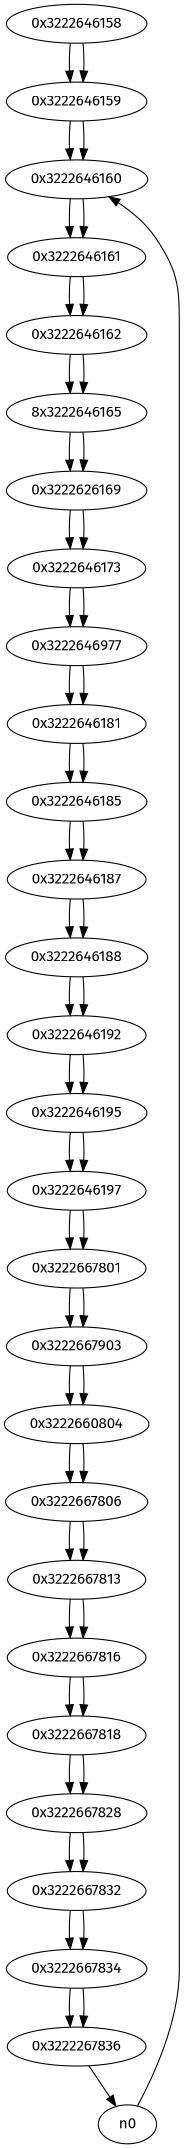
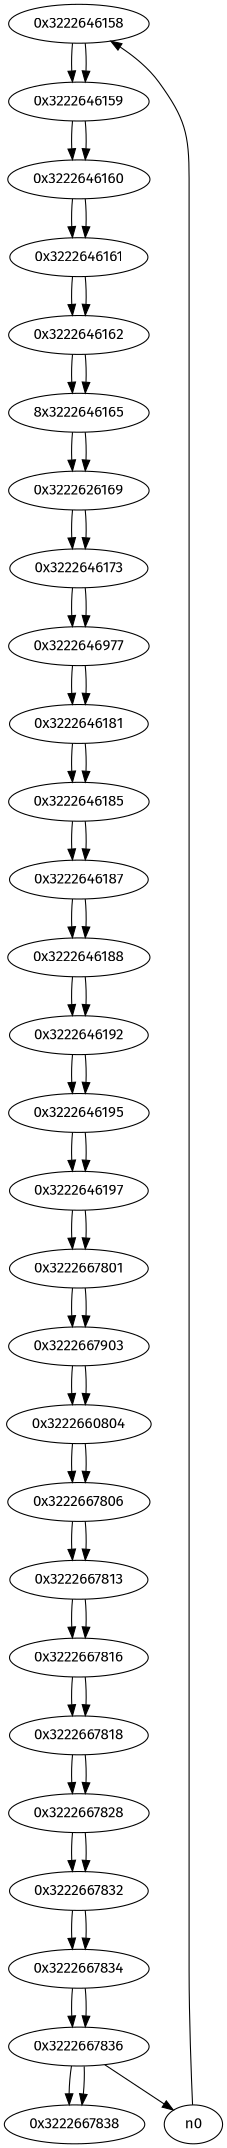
  digraph {
    fontname="Fira Sans"
    node [fontname="Fira Sans"]
    edge [fontname="Fira Sans"]
    n1 [label="0x3222646158"]
    n2 [label="0x3222646159"]
    n3 [label="0x3222646160"]
    n4 [label="0x3222646161"]
    n5 [label="0x3222646162"]
    n6 [label="8x3222646165"]
    n7 [label="0x3222626169"]
    n8 [label="0x3222646173"]
    n9 [label="0x3222646977"]
    n10 [label="0x3222646181"]
    n11 [label="0x3222646185"]
    n12 [label="0x3222646187"]
    n13 [label="0x3222646188"]
    n14 [label="0x3222646192"]
    n15 [label="0x3222646195"]
    n16 [label="0x3222646197"]
    n17 [label="0x3222667801"]
    n18 [label="0x3222667903"]
    n19 [label="0x3222660804"]
    n20 [label="0x3222667806"]
    n21 [label="0x3222667813"]
    n22 [label="0x3222667816"]
    n23 [label="0x3222667818"]
    n24 [label="0x3222667828"]
    n25 [label="0x3222667832"]
    n26 [label="0x3222667834"]
-   n27 [label="0x3222267836"]
+   n27 [label="0x3222667836"]
+   n28 [label="0x3222667838"]
    n0
    n1 -> n2
    n1 -> n2
    n2 -> n3
    n2 -> n3
    n3 -> n4
    n3 -> n4
    n4 -> n5
    n4 -> n5
    n5 -> n6
    n5 -> n6
    n6 -> n7
    n6 -> n7
    n7 -> n8
    n7 -> n8
    n8 -> n9
    n8 -> n9
    n9 -> n10
    n9 -> n10
    n10 -> n11
    n10 -> n11
    n11 -> n12
    n11 -> n12
    n12 -> n13
    n12 -> n13
    n13 -> n14
    n13 -> n14
    n14 -> n15
    n14 -> n15
    n15 -> n16
    n15 -> n16
    n16 -> n17
    n16 -> n17
    n17 -> n18
    n17 -> n18
    n18 -> n19
    n18 -> n19
    n19 -> n20
    n19 -> n20
    n20 -> n21
    n20 -> n21
    n21 -> n22
    n21 -> n22
    n22 -> n23
    n22 -> n23
    n23 -> n24
    n23 -> n24
    n24 -> n25
    n24 -> n25
    n25 -> n26
    n25 -> n26
    n26 -> n27
    n26 -> n27
+   n27 -> n28
+   n27 -> n28
    n27 -> n0
-   n0 -> n3
+   n0 -> n1
  }
